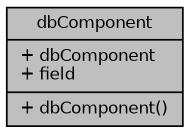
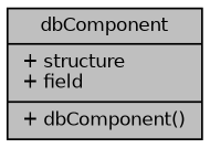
  digraph {
-   n1 [color=black fillcolor=grey75 fontcolor=black fontname=Helvetica fontsize=10 height=0.2 label="{dbComponent\n|+ dbComponent\l+ field\l|+ dbComponent()\l}" shape=record style=filled width=0.4]
+   n1 [color=black fillcolor=grey75 fontcolor=black fontname=Helvetica fontsize=10 height=0.2 label="{dbComponent\n|+ structure\l+ field\l|+ dbComponent()\l}" shape=record style=filled width=0.4]
  }
